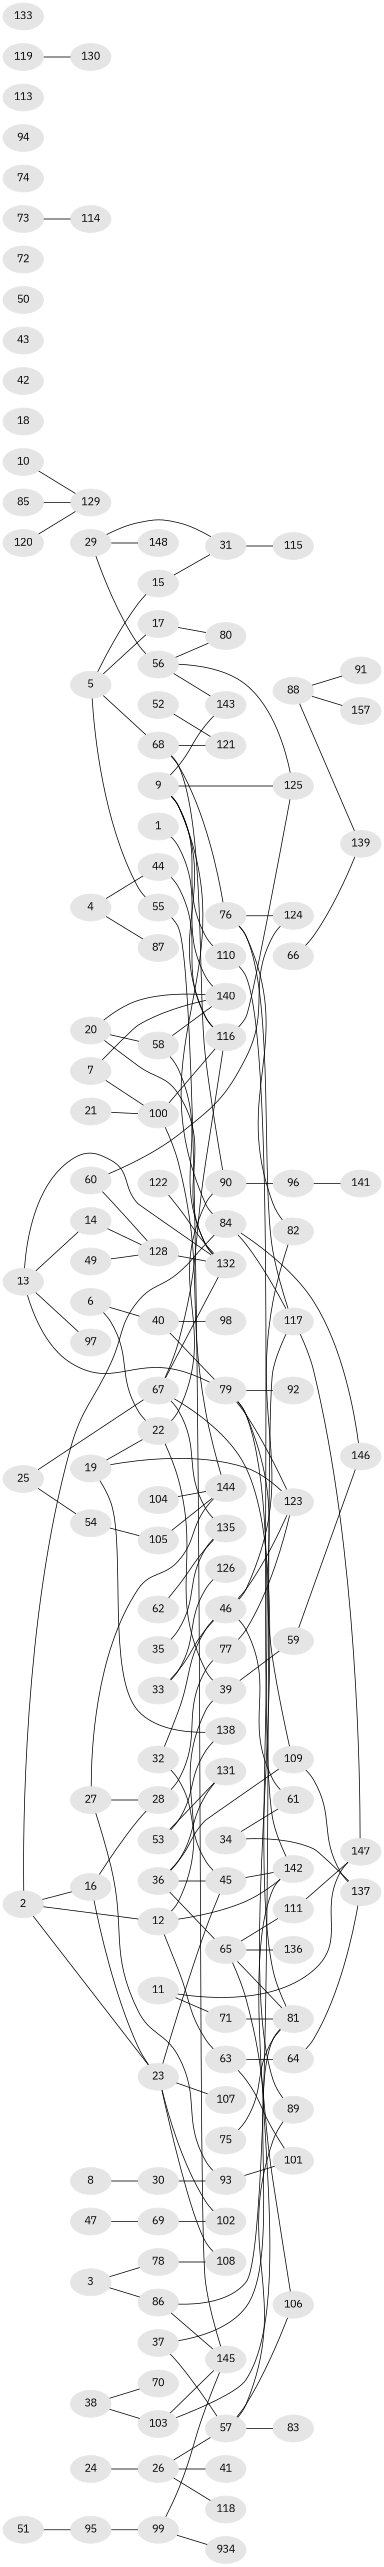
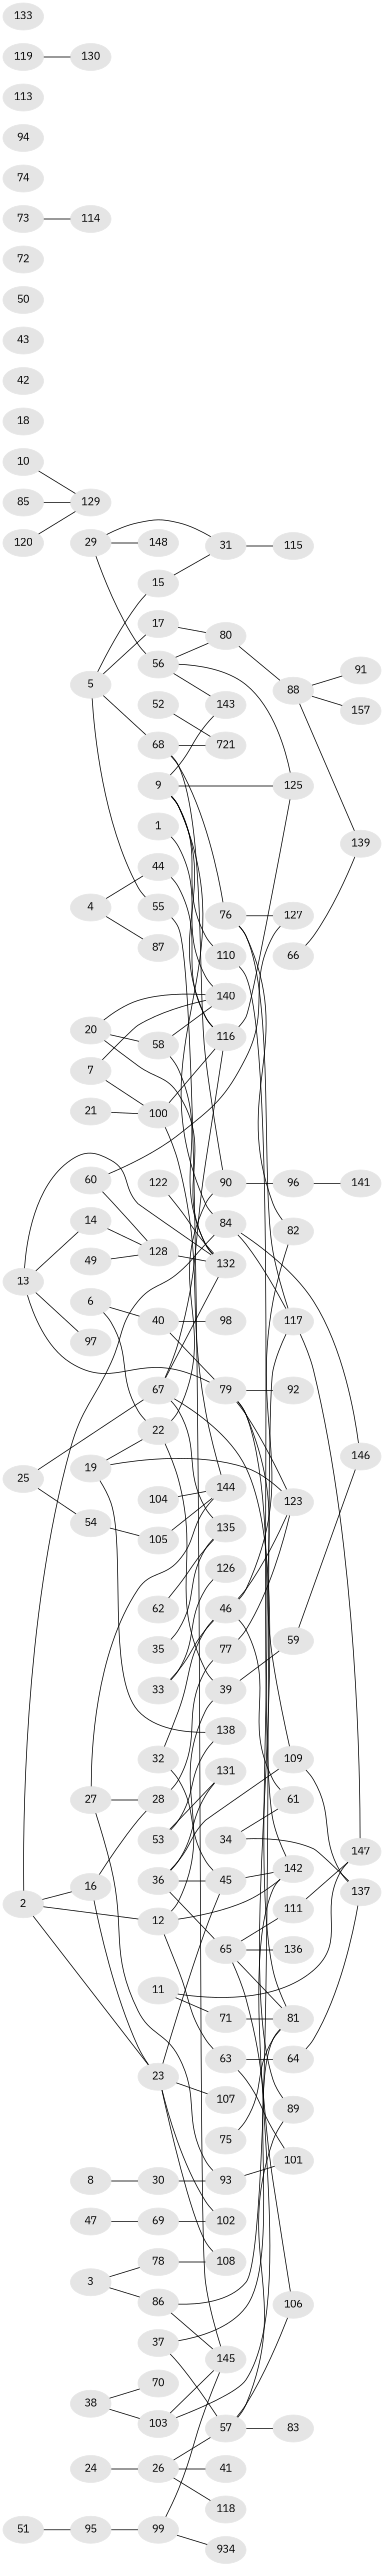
  graph {
    fontname="IBM Plex Sans"
    rankdir=LR
    node [color=gray90 fontname="IBM Plex Sans" style=filled]
    edge [fontname="IBM Plex Sans"]
    1
    140
    2
    12
    16
    23
    84
    39
    63
    142
    28
    45
    102
    107
    108
    146
    117
    3
    78
    86
    145
    4
    44
    87
    116
    5
    15
    17
    55
    68
    31
    80
    90
-   121
+   121 [label=721]
    76
    6
    22
    40
    79
    98
    7
    100
    144
    8
    30
    93
    9
    110
    125
    143
    10
    129
    11
    71
    147
    81
    59
    64
    101
    13
    14
    97
    132
    128
    123
    109
    92
    115
    77
    88
    18
    19
    138
    20
    58
    21
    96
    24
    26
    41
    57
    118
    25
    54
    67
    105
    135
    89
    83
    106
    27
    29
    56
    148
    32
    46
    61
    82
    33
    126
    34
    137
    35
    36
    65
    131
    111
    136
    37
    38
    70
    103
    42
    43
    47
    69
    49
    50
    51
    95
    99
    52
    53
    60
-   124
+   124 [label=127]
    62
    66
    139
    72
    73
    114
    74
    75
    91
    n135 [label=157]
    85
    141
    94
    n139 [label=934]
    104
    113
    119
    130
    120
    122
    133
    1 -- 140
    2 -- 12
    2 -- 16
    2 -- 23
    2 -- 84
    12 -- 39
    12 -- 63
    12 -- 142
    16 -- 23
    16 -- 28
    23 -- 45
    23 -- 102
    23 -- 107
    23 -- 108
    84 -- 146
    84 -- 117
    39 -- 59
    63 -- 64
    63 -- 101
    28 -- 77
    45 -- 142
    117 -- 147
    3 -- 78
    3 -- 86
    78 -- 108
    86 -- 117
    86 -- 145
    4 -- 44
    4 -- 87
    44 -- 116
    116 -- 125
    5 -- 15
    5 -- 17
    5 -- 55
    5 -- 68
    15 -- 31
    17 -- 80
    55 -- 145
    68 -- 90
    68 -- 121
    68 -- 76
    31 -- 115
+   80 -- 88
    90 -- 96
    76 -- 117
    76 -- 82
    76 -- 124
    6 -- 22
    6 -- 40
    22 -- 39
    22 -- 90
    40 -- 79
    40 -- 98
    79 -- 81
    79 -- 123
    79 -- 109
    79 -- 92
    7 -- 140
    7 -- 100
    100 -- 116
    100 -- 144
    8 -- 30
    30 -- 93
    93 -- 101
    9 -- 84
    9 -- 116
    9 -- 110
    9 -- 125
    9 -- 143
    110 -- 142
    10 -- 129
    11 -- 71
    11 -- 147
    71 -- 81
    59 -- 146
    64 -- 137
    13 -- 79
    13 -- 14
    13 -- 97
    13 -- 132
    14 -- 128
    128 -- 132
    109 -- 137
    77 -- 123
    88 -- 139
    88 -- 91
    88 -- n135
    19 -- 22
    19 -- 123
    19 -- 138
    20 -- 140
    20 -- 132
    20 -- 58
    58 -- 140
    58 -- 132
    21 -- 100
    96 -- 141
    24 -- 26
    26 -- 41
    26 -- 57
    26 -- 118
    57 -- 89
    57 -- 83
    57 -- 106
    25 -- 54
    25 -- 67
    54 -- 105
    67 -- 116
    67 -- 132
    67 -- 135
    67 -- 89
    105 -- 144
    27 -- 28
    27 -- 144
    27 -- 93
    29 -- 31
    29 -- 56
    29 -- 148
    56 -- 80
    56 -- 125
    56 -- 143
    32 -- 45
    32 -- 46
    46 -- 123
    46 -- 61
    46 -- 82
    33 -- 46
    33 -- 126
    34 -- 61
    34 -- 137
    35 -- 135
    36 -- 45
    36 -- 109
    36 -- 65
    36 -- 131
    65 -- 81
    65 -- 106
    65 -- 111
    65 -- 136
    111 -- 147
    37 -- 81
    37 -- 57
    38 -- 70
    38 -- 103
    103 -- 142
    103 -- 145
    47 -- 69
    69 -- 102
    49 -- 128
    51 -- 95
    95 -- 99
    99 -- 145
    99 -- n139
    52 -- 121
    53 -- 138
    53 -- 131
    60 -- 128
    60 -- 124
    62 -- 135
    66 -- 139
    73 -- 114
    75 -- 81
    85 -- 129
    104 -- 144
    119 -- 130
    120 -- 129
    122 -- 132
  }
